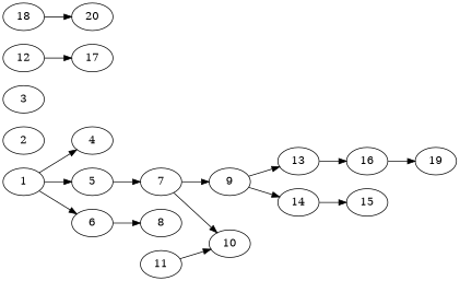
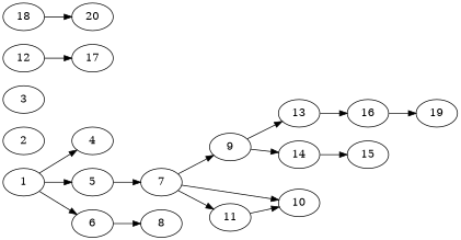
  digraph {
    rankdir=LR
    node [alpha=0.11]
    1 [expect_size=54153799190708224000]
    4 [alpha=0.16 expect_size=212738099250200576000]
    5 [alpha=0.01 expect_size=7292579835514191872]
    6 [alpha=0.18 expect_size=162864635243736]
    7 [alpha=0.20 expect_size=4611686018427387904]
    8 [alpha=0.04 expect_size=8351520082854666]
    9 [expect_size=163089912963774880]
    10 [alpha=0.00 expect_size=2595976143387492352]
    11 [alpha=0.09 expect_size=71678270381303529472]
    2 [alpha=0.18 expect_size=185275319323592]
    3 [alpha=0.05 expect_size=421360865814997888]
    13 [alpha=0.06 expect_size=16796356495447949312]
    14 [alpha=0.19 expect_size=142101432605508064]
    16 [alpha=0.01 expect_size=1018259703590882]
    15 [alpha=0.14 expect_size=8818757065480091]
    12 [alpha=0.10 expect_size=18209497964227854336]
    17 [alpha=0.13 expect_size=205727980293905536]
    19 [alpha=0.18 expect_size=302317621658195456]
    18 [alpha=0.04 expect_size=46996044978990336]
    20 [expect_size=88773585731466096]
    1 -> 4
    1 -> 5
    1 -> 6
    5 -> 7
    6 -> 8
    7 -> 9
    7 -> 10
+   7 -> 11
    9 -> 13
    9 -> 14
    11 -> 10
    13 -> 16
    14 -> 15
    16 -> 19
    12 -> 17
    18 -> 20
  }
